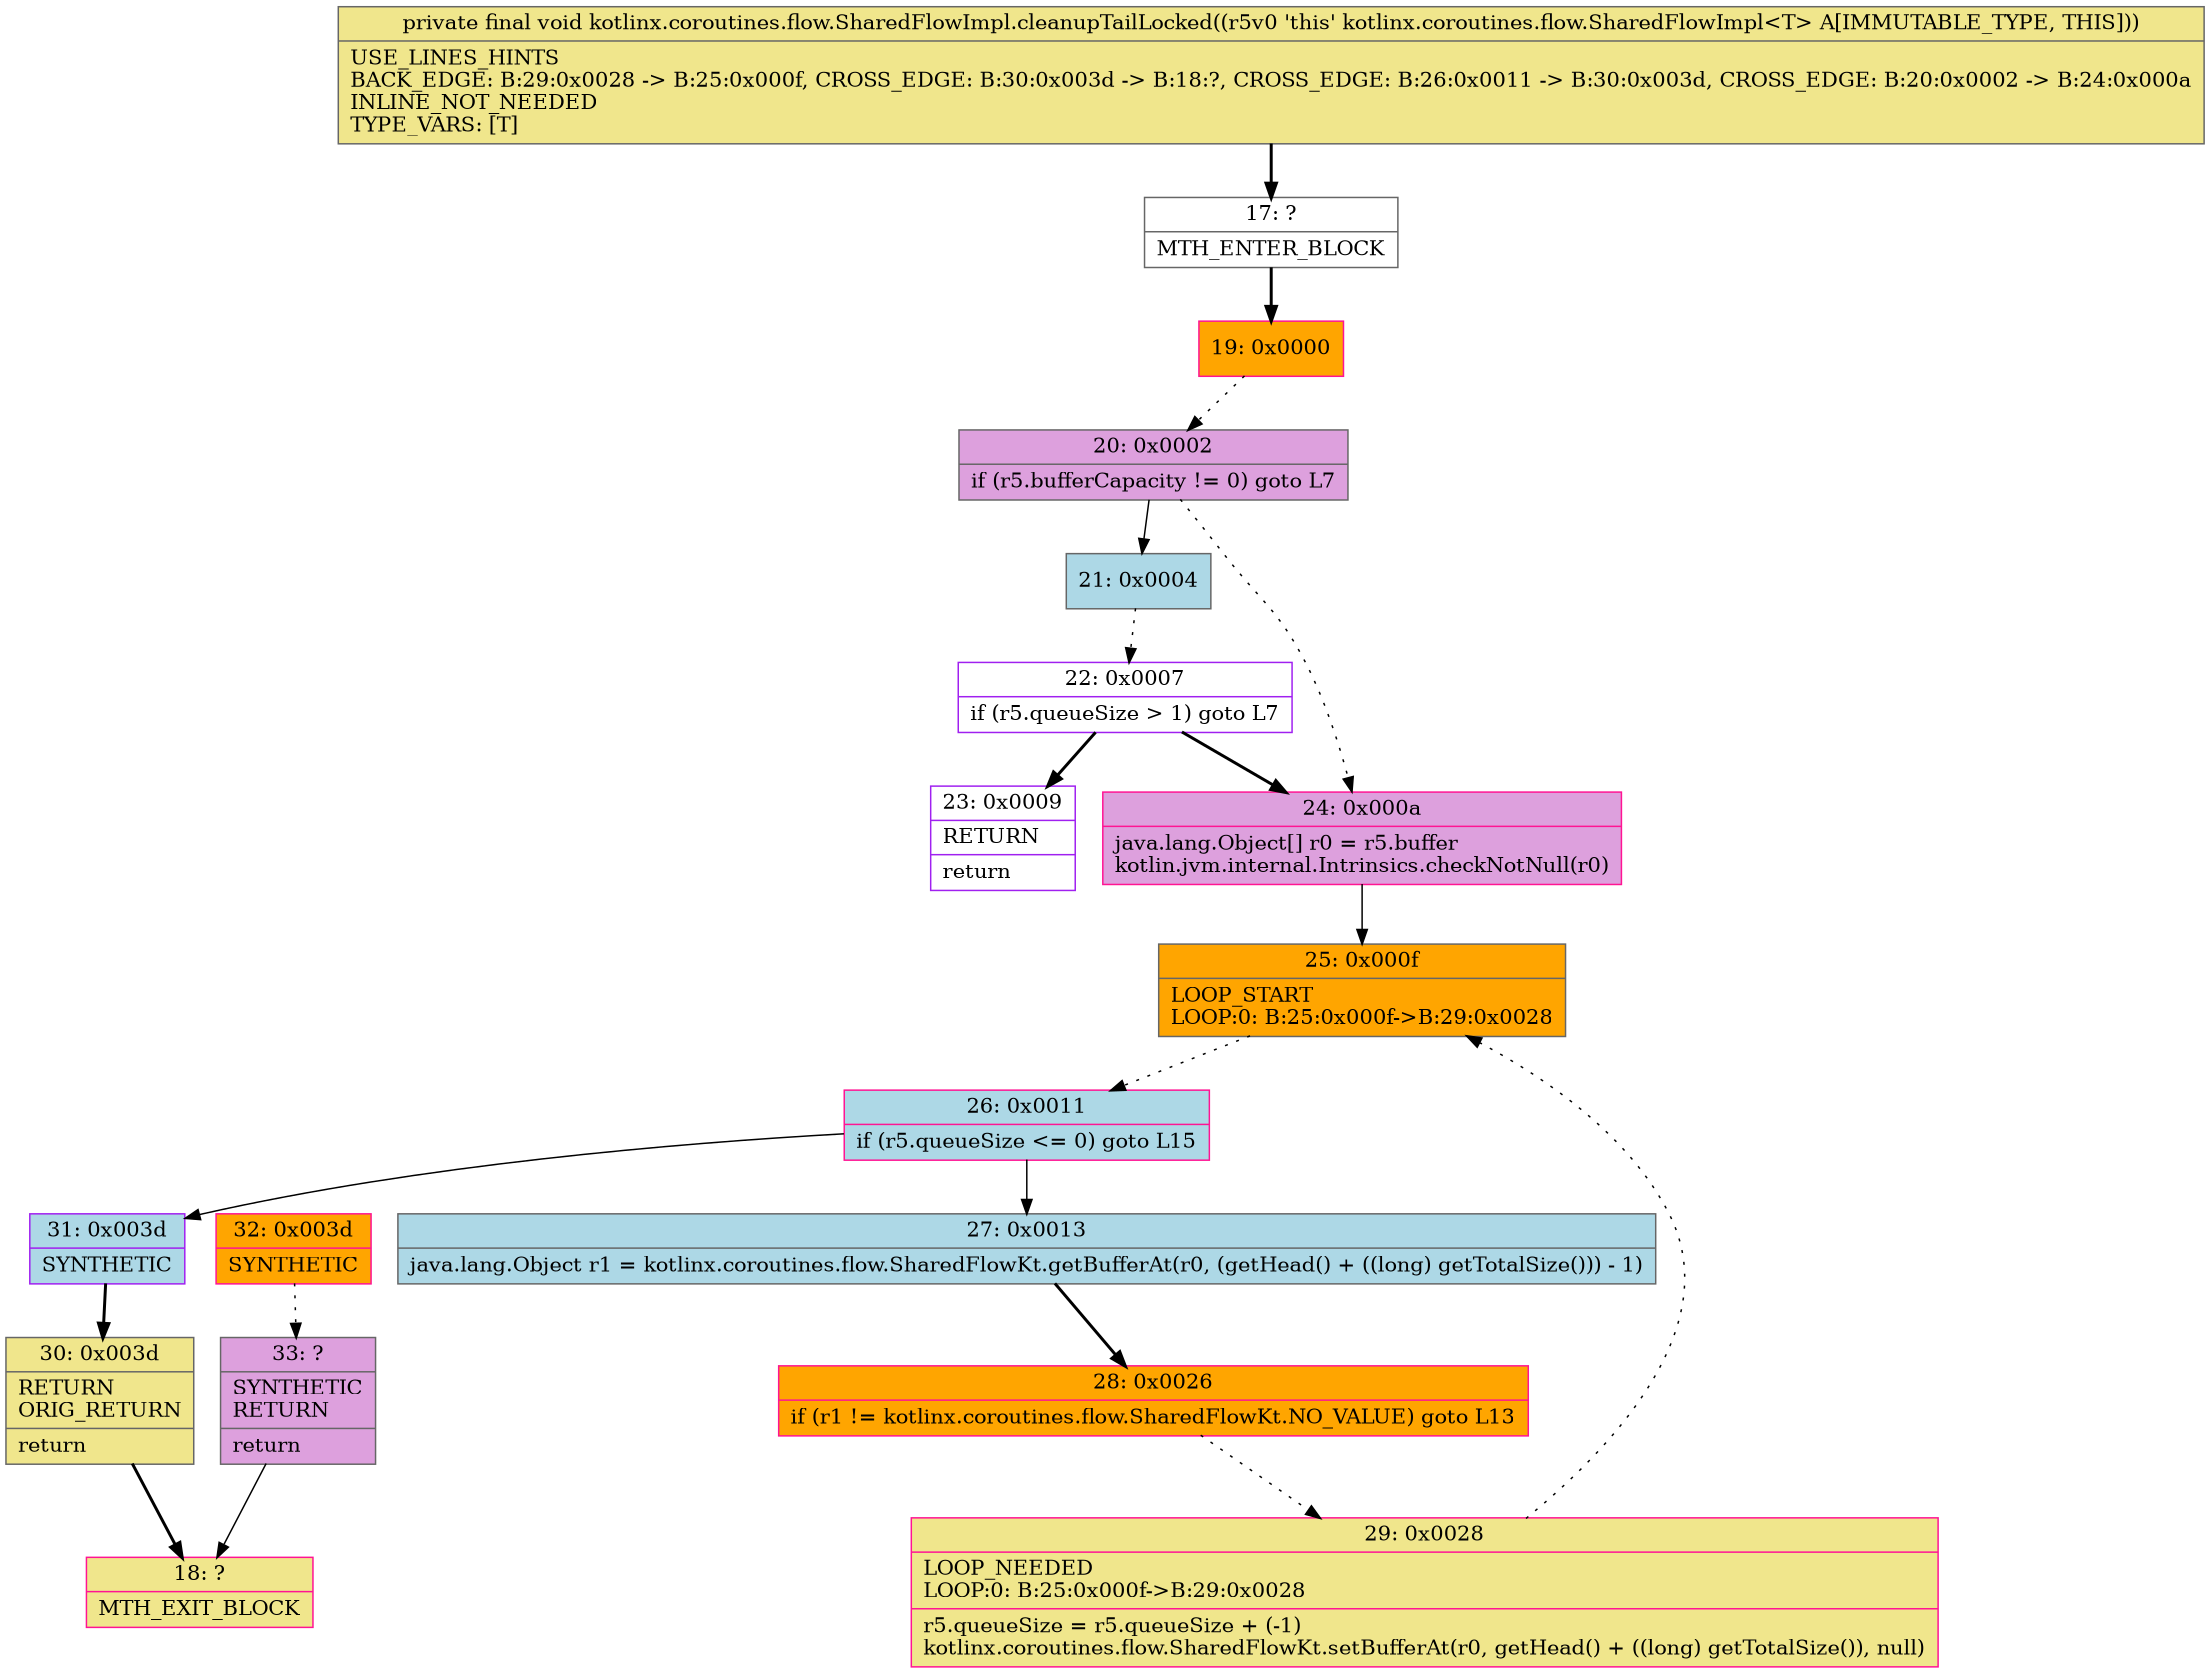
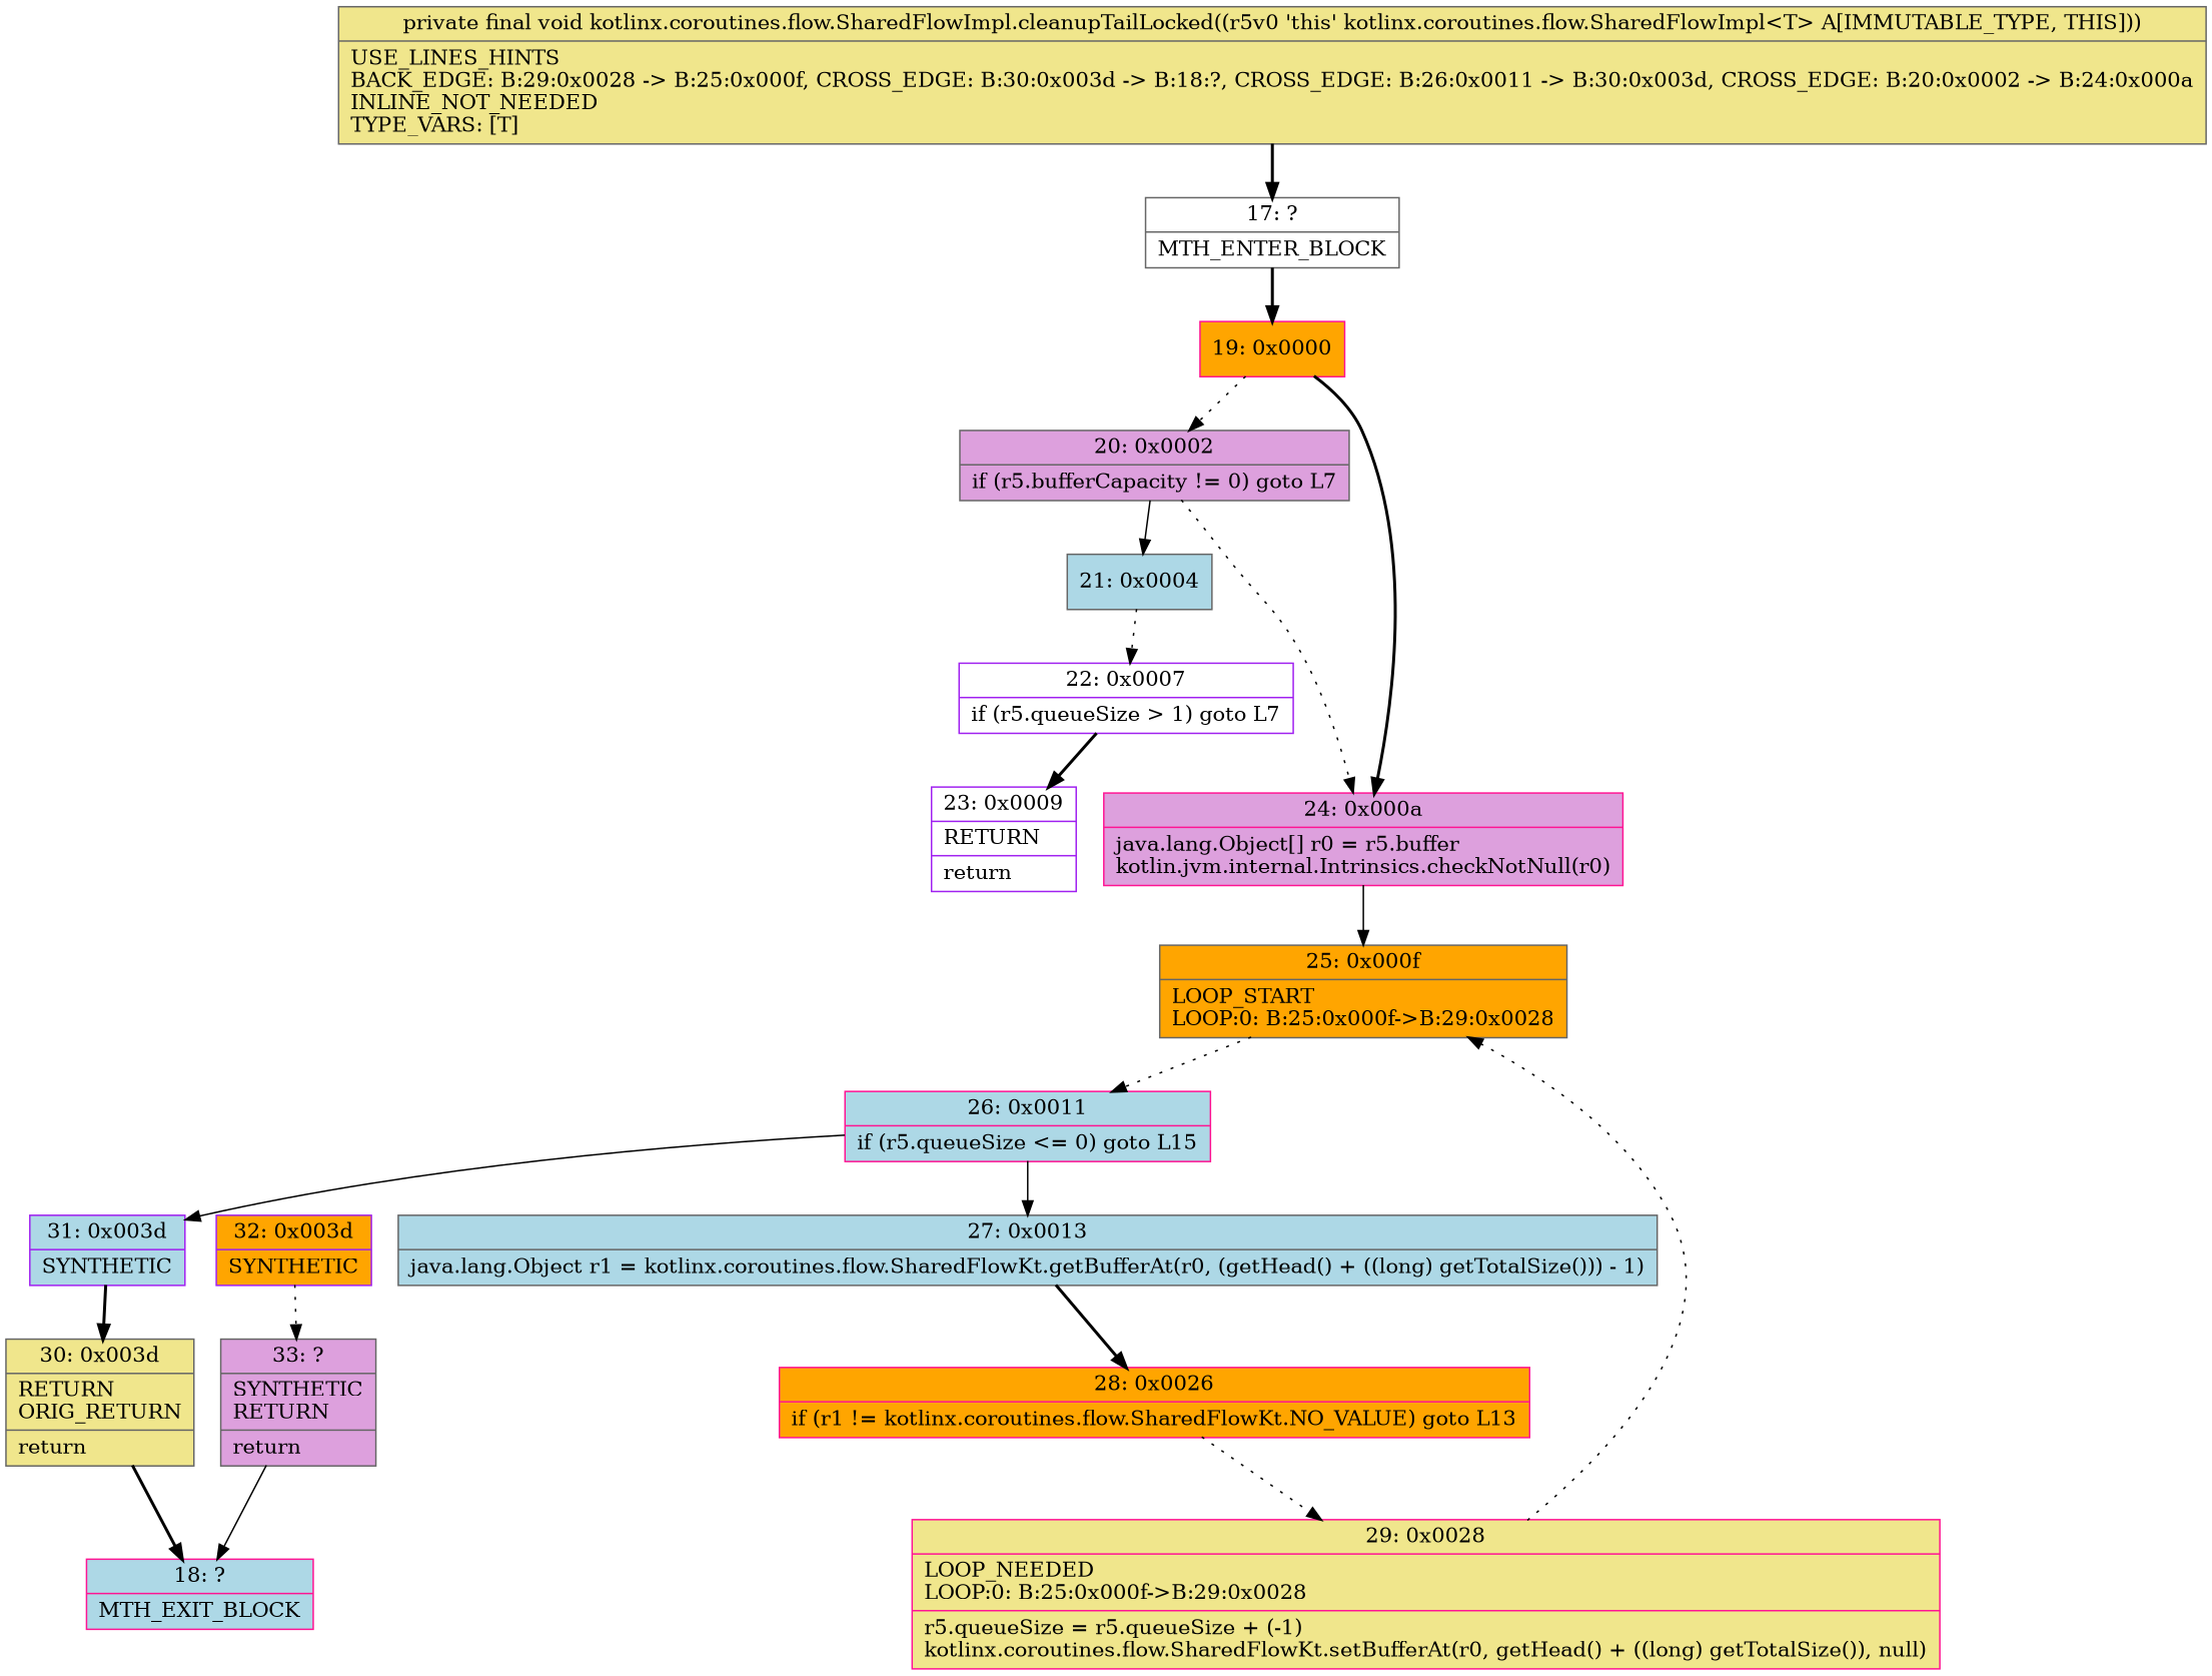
  digraph {
    node [color=gray40 fillcolor=orange shape=record style=filled]
    edge [style=bold]
    n1 [fillcolor=white label="{17\:\ ?|MTH_ENTER_BLOCK\l}"]
    n2 [color=deeppink label="{19\:\ 0x0000}"]
    n3 [fillcolor=plum label="{20\:\ 0x0002|if (r5.bufferCapacity != 0) goto L7\l}"]
    n4 [fillcolor=lightblue label="{21\:\ 0x0004}"]
    n5 [color=deeppink fillcolor=plum label="{24\:\ 0x000a|java.lang.Object[] r0 = r5.buffer\lkotlin.jvm.internal.Intrinsics.checkNotNull(r0)\l}"]
    n6 [color=purple fillcolor=white label="{22\:\ 0x0007|if (r5.queueSize \> 1) goto L7\l}"]
    n7 [label="{25\:\ 0x000f|LOOP_START\lLOOP:0: B:25:0x000f\-\>B:29:0x0028\l}"]
    n8 [color=purple fillcolor=white label="{23\:\ 0x0009|RETURN\l|return\l}"]
-   n9 [color=deeppink fillcolor=khaki label="{18\:\ ?|MTH_EXIT_BLOCK\l}"]
+   n9 [color=deeppink fillcolor=lightblue label="{18\:\ ?|MTH_EXIT_BLOCK\l}"]
    n10 [color=deeppink fillcolor=lightblue label="{26\:\ 0x0011|if (r5.queueSize \<= 0) goto L15\l}"]
    n11 [fillcolor=lightblue label="{27\:\ 0x0013|java.lang.Object r1 = kotlinx.coroutines.flow.SharedFlowKt.getBufferAt(r0, (getHead() + ((long) getTotalSize())) \- 1)\l}"]
    n12 [color=purple fillcolor=lightblue label="{31\:\ 0x003d|SYNTHETIC\l}"]
    n13 [color=deeppink label="{28\:\ 0x0026|if (r1 != kotlinx.coroutines.flow.SharedFlowKt.NO_VALUE) goto L13\l}"]
    n14 [fillcolor=khaki label="{30\:\ 0x003d|RETURN\lORIG_RETURN\l|return\l}"]
    n15 [color=deeppink fillcolor=khaki label="{29\:\ 0x0028|LOOP_NEEDED\lLOOP:0: B:25:0x000f\-\>B:29:0x0028\l|r5.queueSize = r5.queueSize + (\-1)\lkotlinx.coroutines.flow.SharedFlowKt.setBufferAt(r0, getHead() + ((long) getTotalSize()), null)\l}"]
-   n16 [color=deeppink label="{32\:\ 0x003d|SYNTHETIC\l}"]
+   n16 [color=purple label="{32\:\ 0x003d|SYNTHETIC\l}"]
    n17 [fillcolor=plum label="{33\:\ ?|SYNTHETIC\lRETURN\l|return\l}"]
    n18 [fillcolor=khaki label="{private final void kotlinx.coroutines.flow.SharedFlowImpl.cleanupTailLocked((r5v0 'this' kotlinx.coroutines.flow.SharedFlowImpl\<T\> A[IMMUTABLE_TYPE, THIS]))  | USE_LINES_HINTS\lBACK_EDGE: B:29:0x0028 \-\> B:25:0x000f, CROSS_EDGE: B:30:0x003d \-\> B:18:?, CROSS_EDGE: B:26:0x0011 \-\> B:30:0x003d, CROSS_EDGE: B:20:0x0002 \-\> B:24:0x000a\lINLINE_NOT_NEEDED\lTYPE_VARS: [T]\l}"]
    n1 -> n2
    n2 -> n3 [style=dotted]
    n3 -> n4 [style=solid]
    n3 -> n5 [style=dotted]
    n4 -> n6 [style=dotted]
    n5 -> n7 [style=solid]
-   n6 -> n5
+   n2 -> n5
    n6 -> n8
    n7 -> n10 [style=dotted]
    n10 -> n11 [style=solid]
    n10 -> n12 [style=solid]
    n11 -> n13
    n12 -> n14
    n13 -> n15 [style=dotted]
    n14 -> n9
    n15 -> n7 [style=dotted]
    n16 -> n17 [style=dotted]
    n17 -> n9 [style=solid]
    n18 -> n1
  }
